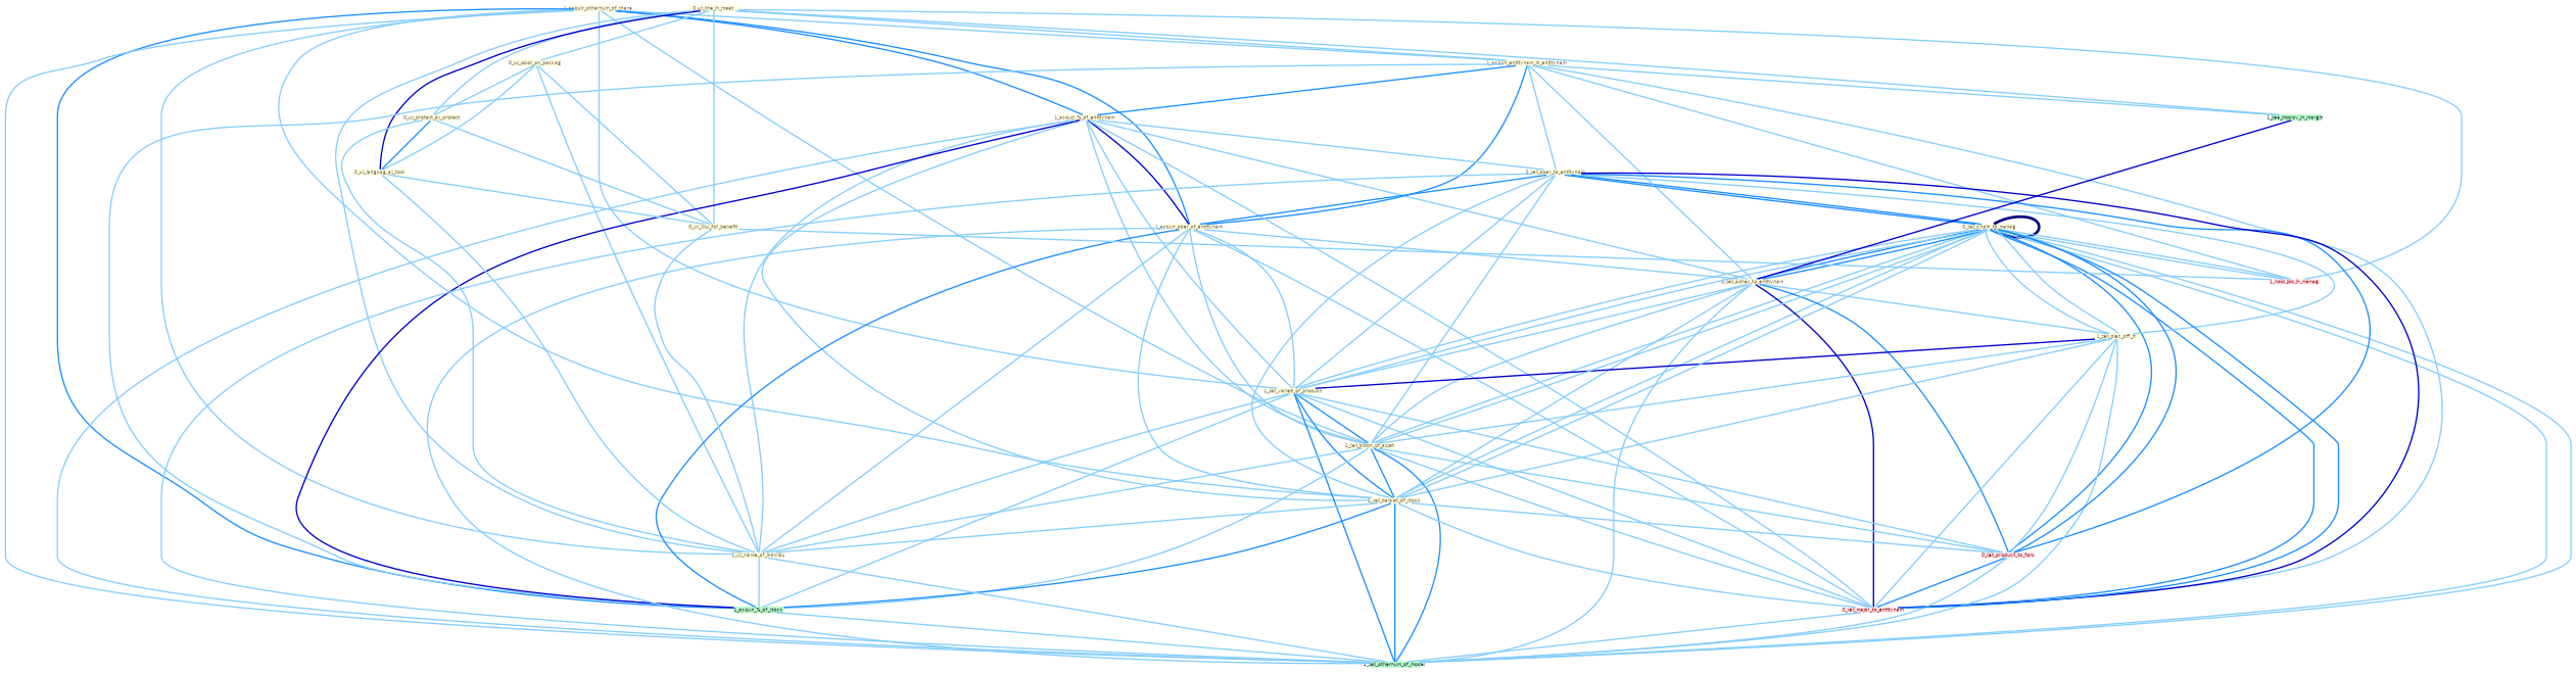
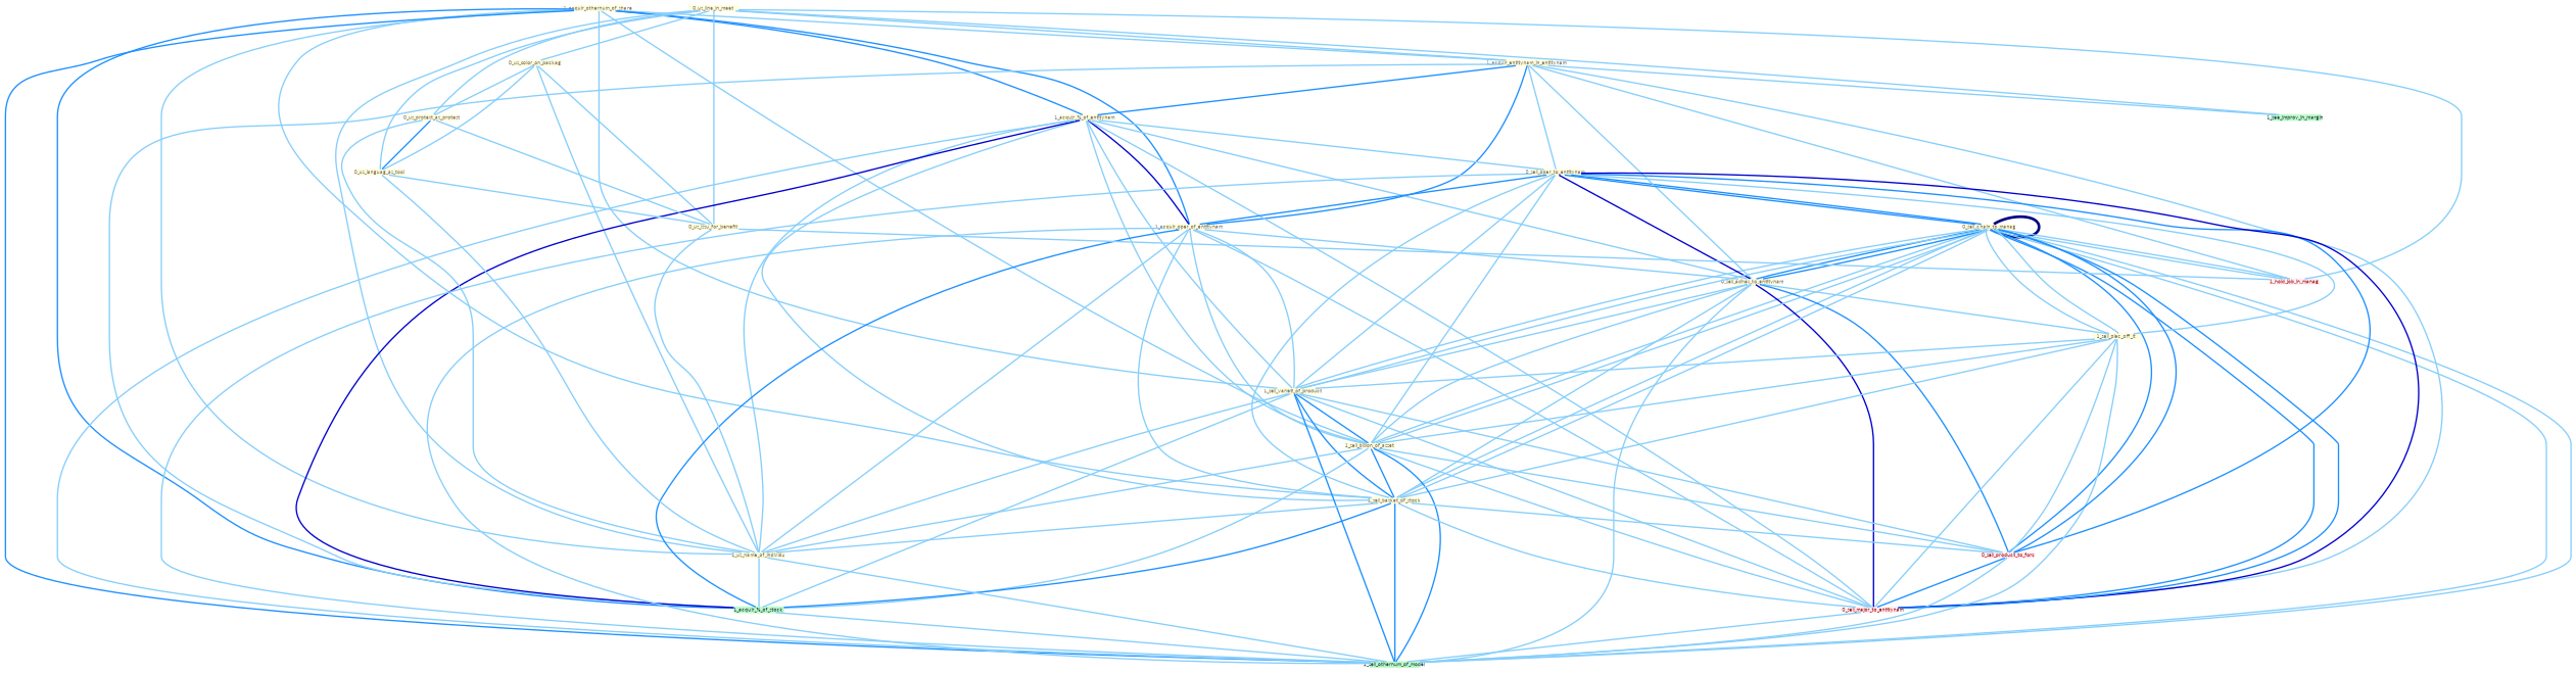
  graph {
    fontname=Lato
    node [color="#ffffe0" fixedsize=true fontcolor="#8b7d6b" fontname=Lato fontsize=4 shape=polygon style=filled]
    edge [color="#87cefa" fontname=Lato w=1]
    "1_acquir_othernum_of_share " [height=.06 width=.5]
    "0_us_line_in_meet " [height=.06 width=.5]
    "0_sell_chain_to_manag " [height=.06 width=.5]
    "1_acquir_entitynam_in_entitynam " [height=.06 width=.5]
    "0_us_color_on_packag " [height=.06 width=.5]
    "1_acquir_%_of_entitynam " [height=.06 width=.5]
    n7 [height=.06 label="0_us_protest_as_protest" width=.5]
    "0_sell_oper_to_entitynam " [height=.06 width=.5]
    "1_acquir_oper_of_entitynam " [height=.06 width=.5]
    "0_us_languag_as_tool " [height=.06 width=.5]
    "0_sell_adhes_to_entitynam " [height=.06 width=.5]
    "0_us_issu_for_benefit " [height=.06 width=.5]
    "1_sell_piec_off_it " [height=.06 width=.5]
    "1_sell_varieti_of_product " [height=.06 width=.5]
    "1_sell_billion_of_asset " [height=.06 width=.5]
    "1_sell_basket_of_stock " [height=.06 width=.5]
    "1_us_name_of_individu " [height=.06 width=.5]
    "1_hold_job_in_manag " [color="#fff0f5" fontcolor="#b22222" height=.06 width=.5]
    "0_sell_product_to_forc " [color="#fff0f5" fontcolor="#b22222" height=.06 width=.5]
    "0_sell_major_to_entitynam " [color="#fff0f5" fontcolor="#b22222" height=.06 width=.5]
    "1_acquir_%_of_stock " [color="#BDFCC9" fontcolor="#2f4f4f" height=.06 width=.5]
    "1_sell_othernum_of_model " [color="#BDFCC9" fontcolor="#2f4f4f" height=.06 width=.5]
    "1_see_improv_in_margin " [color="#BDFCC9" fontcolor="#2f4f4f" height=.06 width=.5]
    subgraph sub_1 {
      "1_acquir_othernum_of_share "
      "0_us_line_in_meet "
      "0_sell_chain_to_manag "
      "1_acquir_entitynam_in_entitynam "
      "0_us_color_on_packag "
      "1_acquir_%_of_entitynam "
      n7
      "0_sell_oper_to_entitynam "
      "1_acquir_oper_of_entitynam "
      "0_us_languag_as_tool "
      "0_sell_adhes_to_entitynam "
      "0_us_issu_for_benefit "
      "1_sell_piec_off_it "
      "1_sell_varieti_of_product "
      "1_sell_billion_of_asset "
      "1_sell_basket_of_stock "
      "1_us_name_of_individu "
    }
    subgraph sub_2 {
      "0_sell_chain_to_manag "
      "1_hold_job_in_manag "
      "0_sell_product_to_forc "
      "0_sell_major_to_entitynam "
    }
    "1_acquir_othernum_of_share " -- "1_acquir_entitynam_in_entitynam "
    "1_acquir_othernum_of_share " -- "1_acquir_%_of_entitynam " [color="#1e90ff" w=2]
    "1_acquir_othernum_of_share " -- "1_acquir_oper_of_entitynam " [color="#1e90ff" w=2]
    "1_acquir_othernum_of_share " -- "1_sell_varieti_of_product "
    "1_acquir_othernum_of_share " -- "1_sell_billion_of_asset "
    "1_acquir_othernum_of_share " -- "1_sell_basket_of_stock "
    "1_acquir_othernum_of_share " -- "1_us_name_of_individu "
    "1_acquir_othernum_of_share " -- "1_acquir_%_of_stock " [color="#1e90ff" w=2]
-   "1_acquir_othernum_of_share " -- "1_sell_othernum_of_model " [w=2]
+   "1_acquir_othernum_of_share " -- "1_sell_othernum_of_model " [color="#1e90ff" w=2]
    "0_us_line_in_meet " -- "1_acquir_entitynam_in_entitynam "
    "0_us_line_in_meet " -- "0_us_color_on_packag "
    "0_us_line_in_meet " -- n7
-   "0_us_line_in_meet " -- "0_us_languag_as_tool " [color="#0000cd"]
+   "0_us_line_in_meet " -- "0_us_languag_as_tool "
    "0_us_line_in_meet " -- "0_us_issu_for_benefit "
    "0_us_line_in_meet " -- "1_us_name_of_individu "
    "0_us_line_in_meet " -- "1_hold_job_in_manag "
    "0_us_line_in_meet " -- "1_see_improv_in_margin "
    "0_sell_chain_to_manag " -- "0_sell_chain_to_manag " [color="#000080" style=bold w=4]
    "0_sell_chain_to_manag " -- "0_sell_oper_to_entitynam " [color="#1e90ff" w=2]
    "0_sell_chain_to_manag " -- "0_sell_adhes_to_entitynam " [color="#1e90ff" w=2]
    "0_sell_chain_to_manag " -- "1_sell_piec_off_it "
    "0_sell_chain_to_manag " -- "1_sell_varieti_of_product "
    "0_sell_chain_to_manag " -- "1_sell_billion_of_asset "
    "0_sell_chain_to_manag " -- "1_sell_basket_of_stock "
    "0_sell_chain_to_manag " -- "1_hold_job_in_manag "
    "0_sell_chain_to_manag " -- "0_sell_product_to_forc " [color="#1e90ff" w=2]
    "0_sell_chain_to_manag " -- "0_sell_major_to_entitynam " [color="#1e90ff" w=2]
    "0_sell_chain_to_manag " -- "1_sell_othernum_of_model "
    "0_sell_chain_to_manag " -- "1_sell_othernum_of_model "
    "1_acquir_entitynam_in_entitynam " -- "1_acquir_%_of_entitynam " [color="#1e90ff" w=2]
    "1_acquir_entitynam_in_entitynam " -- "0_sell_oper_to_entitynam "
    "1_acquir_entitynam_in_entitynam " -- "1_acquir_oper_of_entitynam " [color="#1e90ff" w=2]
    "1_acquir_entitynam_in_entitynam " -- "0_sell_adhes_to_entitynam "
    "1_acquir_entitynam_in_entitynam " -- "1_hold_job_in_manag "
    "1_acquir_entitynam_in_entitynam " -- "0_sell_major_to_entitynam "
    "1_acquir_entitynam_in_entitynam " -- "1_acquir_%_of_stock "
    "1_acquir_entitynam_in_entitynam " -- "1_see_improv_in_margin "
    "0_us_color_on_packag " -- n7
    "0_us_color_on_packag " -- "0_us_languag_as_tool "
    "0_us_color_on_packag " -- "0_us_issu_for_benefit "
    "0_us_color_on_packag " -- "1_us_name_of_individu "
    "1_acquir_%_of_entitynam " -- "0_sell_oper_to_entitynam "
    "1_acquir_%_of_entitynam " -- "1_acquir_oper_of_entitynam " [color="#0000cd" w=3]
    "1_acquir_%_of_entitynam " -- "0_sell_adhes_to_entitynam "
    "1_acquir_%_of_entitynam " -- "1_sell_varieti_of_product "
    "1_acquir_%_of_entitynam " -- "1_sell_billion_of_asset "
    "1_acquir_%_of_entitynam " -- "1_sell_basket_of_stock "
    "1_acquir_%_of_entitynam " -- "1_us_name_of_individu "
    "1_acquir_%_of_entitynam " -- "0_sell_major_to_entitynam "
    "1_acquir_%_of_entitynam " -- "1_acquir_%_of_stock " [color="#0000cd" w=3]
    "1_acquir_%_of_entitynam " -- "1_sell_othernum_of_model "
    n7 -- "0_us_languag_as_tool " [color="#1e90ff" w=2]
    n7 -- "0_us_issu_for_benefit "
    n7 -- "1_us_name_of_individu "
    "0_sell_oper_to_entitynam " -- "0_sell_chain_to_manag " [color="#1e90ff" w=2]
    "0_sell_oper_to_entitynam " -- "1_acquir_oper_of_entitynam " [color="#1e90ff" w=2]
-   "1_see_improv_in_margin " -- "0_sell_adhes_to_entitynam " [color="#0000cd" w=3]
+   "0_sell_oper_to_entitynam " -- "0_sell_adhes_to_entitynam " [color="#0000cd" w=3]
    "0_sell_oper_to_entitynam " -- "1_sell_piec_off_it "
    "0_sell_oper_to_entitynam " -- "1_sell_varieti_of_product "
    "0_sell_oper_to_entitynam " -- "1_sell_billion_of_asset "
    "0_sell_oper_to_entitynam " -- "1_sell_basket_of_stock "
    "0_sell_oper_to_entitynam " -- "0_sell_product_to_forc " [color="#1e90ff" w=2]
    "0_sell_oper_to_entitynam " -- "0_sell_major_to_entitynam " [color="#0000cd" w=3]
    "0_sell_oper_to_entitynam " -- "1_sell_othernum_of_model "
    "1_acquir_oper_of_entitynam " -- "0_sell_adhes_to_entitynam "
    "1_acquir_oper_of_entitynam " -- "1_sell_varieti_of_product "
    "1_acquir_oper_of_entitynam " -- "1_sell_billion_of_asset "
    "1_acquir_oper_of_entitynam " -- "1_sell_basket_of_stock "
    "1_acquir_oper_of_entitynam " -- "1_us_name_of_individu "
    "1_acquir_oper_of_entitynam " -- "0_sell_major_to_entitynam "
    "1_acquir_oper_of_entitynam " -- "1_acquir_%_of_stock " [color="#1e90ff" w=2]
    "1_acquir_oper_of_entitynam " -- "1_sell_othernum_of_model "
    "0_us_languag_as_tool " -- "0_us_issu_for_benefit "
    "0_us_languag_as_tool " -- "1_us_name_of_individu "
    "0_sell_adhes_to_entitynam " -- "0_sell_chain_to_manag " [color="#1e90ff" w=2]
    "0_sell_adhes_to_entitynam " -- "1_sell_piec_off_it "
    "0_sell_adhes_to_entitynam " -- "1_sell_varieti_of_product "
    "0_sell_adhes_to_entitynam " -- "1_sell_billion_of_asset "
    "0_sell_adhes_to_entitynam " -- "1_sell_basket_of_stock "
    "0_sell_adhes_to_entitynam " -- "0_sell_product_to_forc " [color="#1e90ff" w=2]
    "0_sell_adhes_to_entitynam " -- "0_sell_major_to_entitynam " [color="#0000cd" w=3]
    "0_sell_adhes_to_entitynam " -- "1_sell_othernum_of_model "
    "0_us_issu_for_benefit " -- "1_us_name_of_individu "
    "0_us_issu_for_benefit " -- "1_hold_job_in_manag "
    "1_sell_piec_off_it " -- "0_sell_chain_to_manag "
-   "1_sell_piec_off_it " -- "1_sell_varieti_of_product " [color="#0000cd"]
+   "1_sell_piec_off_it " -- "1_sell_varieti_of_product "
    "1_sell_piec_off_it " -- "1_sell_billion_of_asset "
    "1_sell_piec_off_it " -- "1_sell_basket_of_stock "
    "1_sell_piec_off_it " -- "0_sell_product_to_forc "
    "1_sell_piec_off_it " -- "0_sell_major_to_entitynam "
    "1_sell_piec_off_it " -- "1_sell_othernum_of_model "
    "1_sell_varieti_of_product " -- "0_sell_chain_to_manag "
    "1_sell_varieti_of_product " -- "1_sell_billion_of_asset " [color="#1e90ff" w=2]
    "1_sell_varieti_of_product " -- "1_sell_basket_of_stock " [color="#1e90ff" w=2]
    "1_sell_varieti_of_product " -- "1_us_name_of_individu "
    "1_sell_varieti_of_product " -- "0_sell_product_to_forc "
    "1_sell_varieti_of_product " -- "0_sell_major_to_entitynam "
    "1_sell_varieti_of_product " -- "1_acquir_%_of_stock "
    "1_sell_varieti_of_product " -- "1_sell_othernum_of_model " [color="#1e90ff" w=2]
    "1_sell_billion_of_asset " -- "0_sell_chain_to_manag "
    "1_sell_billion_of_asset " -- "1_sell_basket_of_stock " [color="#1e90ff" w=2]
    "1_sell_billion_of_asset " -- "1_us_name_of_individu "
    "1_sell_billion_of_asset " -- "0_sell_product_to_forc "
    "1_sell_billion_of_asset " -- "0_sell_major_to_entitynam "
    "1_sell_billion_of_asset " -- "1_acquir_%_of_stock "
    "1_sell_billion_of_asset " -- "1_sell_othernum_of_model " [color="#1e90ff" w=2]
    "1_sell_basket_of_stock " -- "0_sell_chain_to_manag "
    "1_sell_basket_of_stock " -- "1_us_name_of_individu "
    "1_sell_basket_of_stock " -- "0_sell_product_to_forc "
    "1_sell_basket_of_stock " -- "0_sell_major_to_entitynam "
    "1_sell_basket_of_stock " -- "1_acquir_%_of_stock " [color="#1e90ff" w=2]
    "1_sell_basket_of_stock " -- "1_sell_othernum_of_model " [color="#1e90ff" w=2]
    "1_us_name_of_individu " -- "1_acquir_%_of_stock "
    "1_us_name_of_individu " -- "1_sell_othernum_of_model "
    "1_hold_job_in_manag " -- "0_sell_chain_to_manag "
    "0_sell_product_to_forc " -- "0_sell_chain_to_manag " [color="#1e90ff" w=2]
    "0_sell_product_to_forc " -- "0_sell_major_to_entitynam " [color="#1e90ff" w=2]
    "0_sell_product_to_forc " -- "1_sell_othernum_of_model "
    "0_sell_major_to_entitynam " -- "0_sell_chain_to_manag " [color="#1e90ff" w=2]
    "0_sell_major_to_entitynam " -- "1_sell_othernum_of_model "
    "1_acquir_%_of_stock " -- "1_sell_othernum_of_model "
  }
